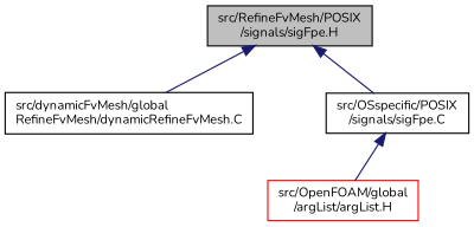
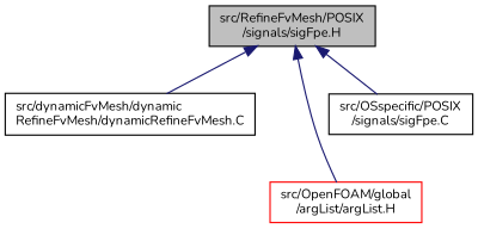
  digraph {
    fontname=Nunito
    node [color=black fontname=Nunito fontsize=10 shape=record]
    edge [color=midnightblue dir=back fontname=Nunito fontsize=10 labelfontname=Helvetica labelfontsize=10 style=solid]
    n1 [fillcolor=grey75 fontcolor=black height=0.2 label="src/RefineFvMesh/POSIX\l/signals/sigFpe.H" style=filled width=0.4]
-   n2 [height=0.2 label="src/dynamicFvMesh/global\lRefineFvMesh/dynamicRefineFvMesh.C" width=0.4]
+   n2 [height=0.2 label="src/dynamicFvMesh/dynamic\lRefineFvMesh/dynamicRefineFvMesh.C" width=0.4]
    n3 [color=red height=0.2 label="src/OpenFOAM/global\l/argList/argList.H" width=0.4]
    n4 [height=0.2 label="src/OSspecific/POSIX\l/signals/sigFpe.C" width=0.4]
    n1 -> n2
-   n4 -> n3
+   n1 -> n3
    n1 -> n4
  }
